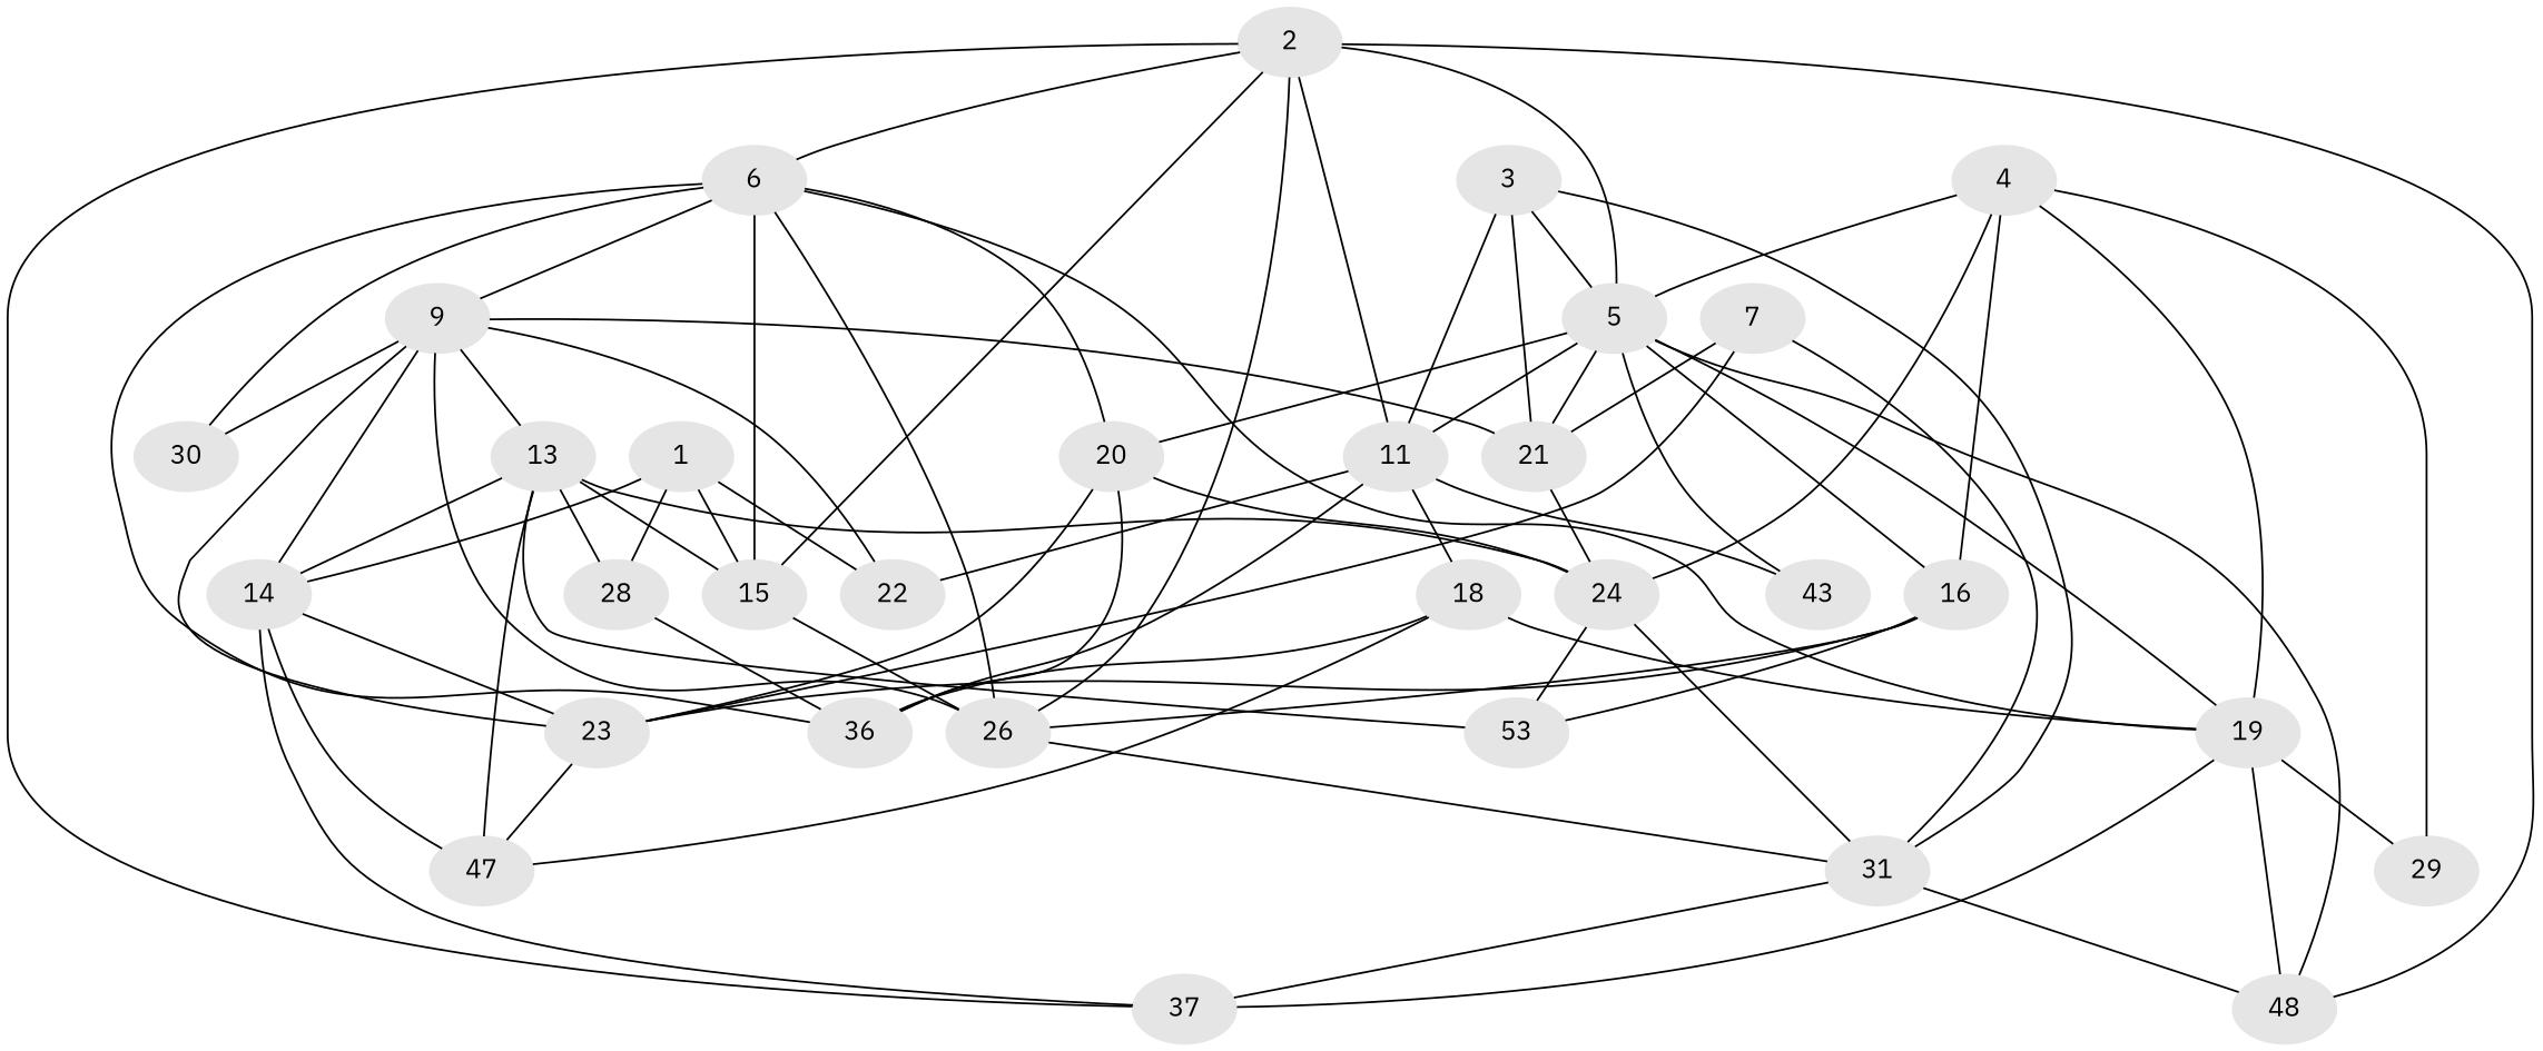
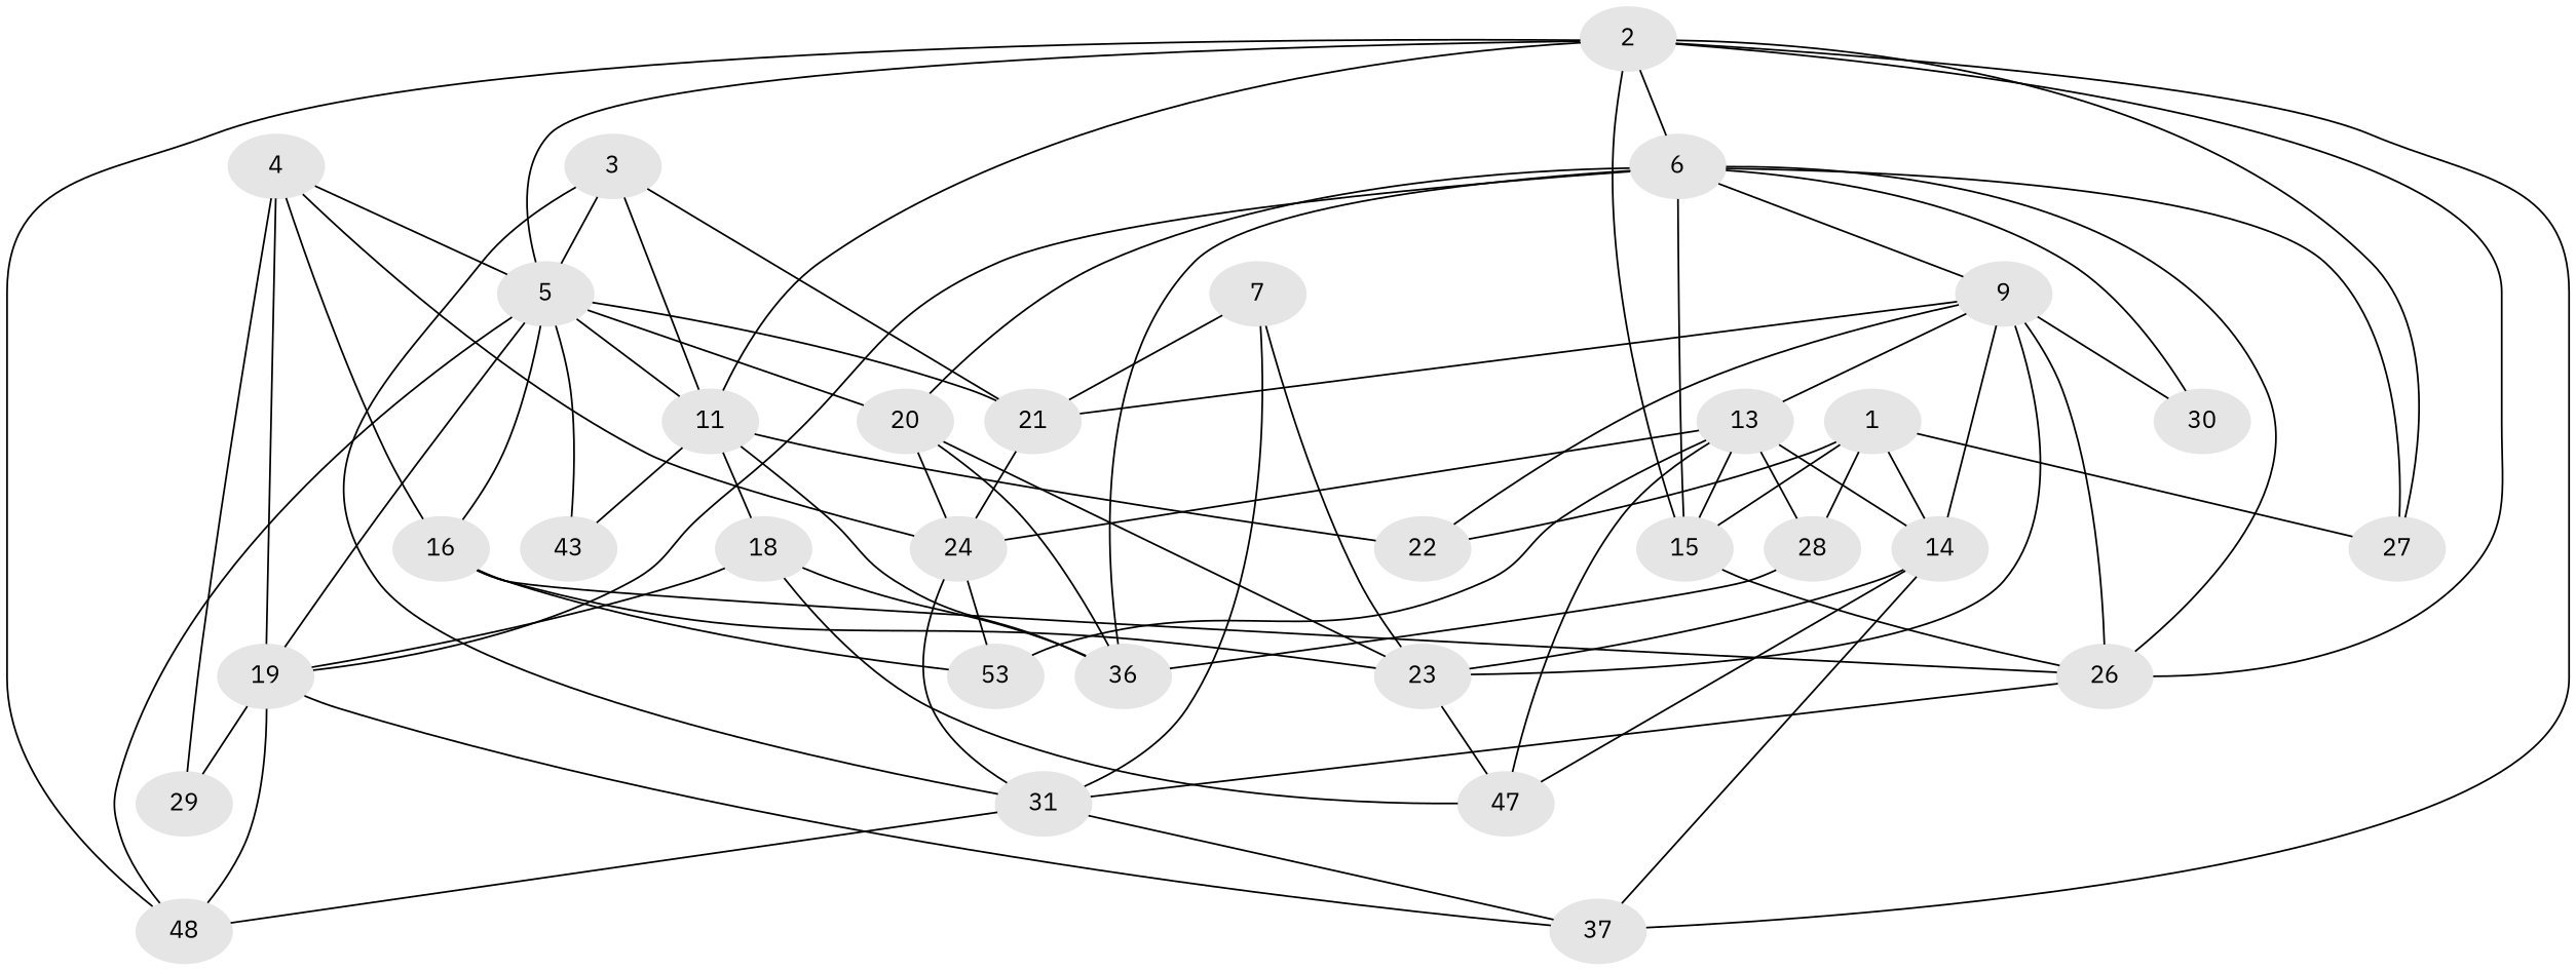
  graph {
    fontname="IBM Plex Sans"
    node [color=gray90 fontname="IBM Plex Sans" style=filled]
    edge [fontname="IBM Plex Sans"]
    1 [super="+12"]
    14 [super="+44"]
    15 [super="+46"]
    22 [super="+56"]
+   27
    28 [super="+49"]
    37 [super="+57"]
    23 [super="+32"]
    47 [super="+51"]
    26 [super="+35"]
    36
    2 [super="+10"]
    5 [super="+54"]
    6 [super="+40"]
    11 [super="+38"]
    48
    21 [super="+55"]
    16 [super="+42"]
    19 [super="+45"]
    20 [super="+39"]
    43
    30
    9 [super="+17"]
    18 [super="+41"]
    31 [super="+50"]
    3 [super="+52"]
    24 [super="+34"]
    4 [super="+8"]
    29
    53
    7 [super="+33"]
    13 [super="+25"]
    1 -- 14
    1 -- 15
    1 -- 22
+   1 -- 27
    1 -- 28
    14 -- 37
    14 -- 23
    14 -- 47
    15 -- 26
    28 -- 36
    23 -- 47
    26 -- 31
    2 -- 15
+   2 -- 27
    2 -- 37
    2 -- 26
    2 -- 5
    2 -- 6
    2 -- 11
    2 -- 48
    5 -- 11
    5 -- 48
    5 -- 21
    5 -- 16
    5 -- 19
    5 -- 20
    5 -- 43
    6 -- 15
+   6 -- 27
    6 -- 26
    6 -- 36
    6 -- 19
    6 -- 20
    6 -- 30
    6 -- 9
    11 -- 22
    11 -- 36
    11 -- 43
    11 -- 18
    21 -- 24
    16 -- 23
    16 -- 26
    16 -- 53
    19 -- 37
    19 -- 48
    19 -- 29
    20 -- 23
    20 -- 36
    20 -- 24
    9 -- 14
    9 -- 22
    9 -- 23
    9 -- 26 [weight=3]
    9 -- 21
    9 -- 30
    9 -- 13
    18 -- 47
    18 -- 36
    18 -- 19
    31 -- 37
    31 -- 48
    3 -- 5
    3 -- 11
    3 -- 21
    3 -- 31
    24 -- 31
    24 -- 53
    4 -- 5
    4 -- 16
    4 -- 19
    4 -- 24
    4 -- 29
    7 -- 23
    7 -- 21
    7 -- 31
    13 -- 14
    13 -- 15
    13 -- 28 [weight=2]
    13 -- 47
    13 -- 24
    13 -- 53 [weight=2]
  }
